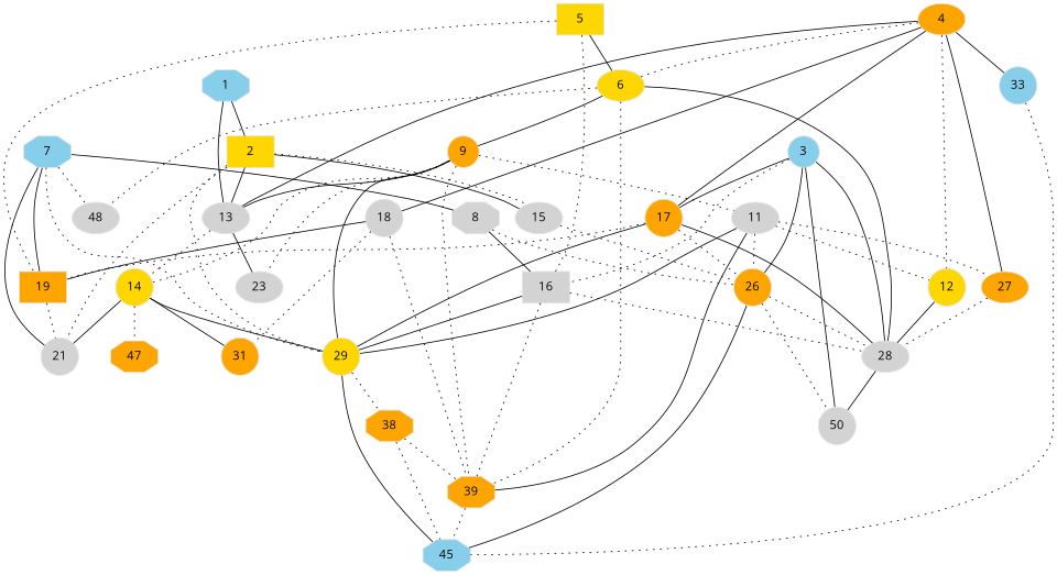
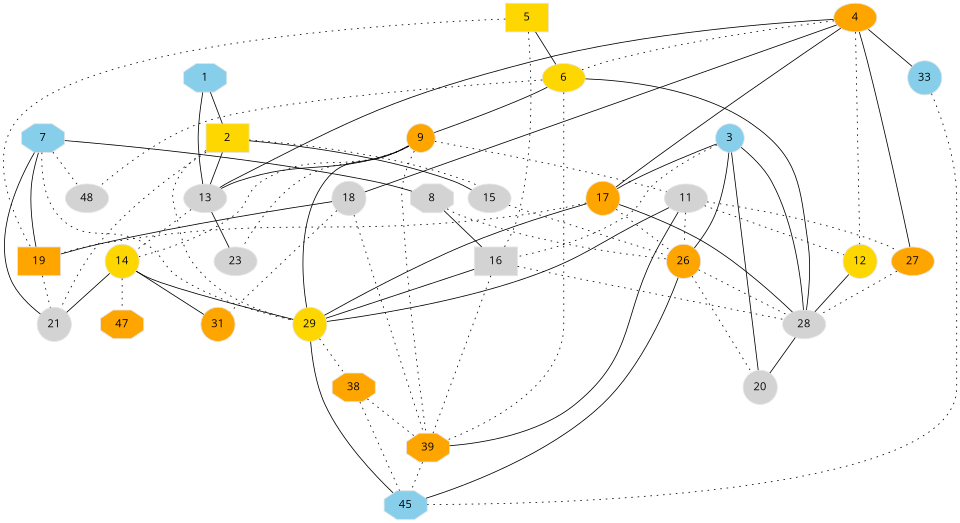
  graph {
    fontname="Open Sans"
    node [color=gray90 fillcolor=lightgrey fontname="Open Sans" shape=circle style=filled]
    edge [fontname="Open Sans" style=dotted]
    2 [fillcolor=gold shape=box super="+32"]
    13 [shape=ellipse super="+20"]
    15 [shape=ellipse]
    21
    29 [fillcolor=gold super="+44"]
    1 [fillcolor=skyblue shape=octagon]
    14 [fillcolor=gold super="+34"]
    23 [shape=ellipse]
    26 [fillcolor=orange super="+37"]
    45 [fillcolor=skyblue shape=octagon super="+49"]
    38 [fillcolor=orange shape=octagon]
    3 [fillcolor=skyblue super="+24"]
    16 [shape=box super="+36"]
    17 [fillcolor=orange super="+22"]
    28 [shape=ellipse super="+41"]
-   50
+   50 [label=20]
    39 [fillcolor=orange shape=octagon super="+43"]
    19 [fillcolor=orange shape=box super="+35"]
    4 [fillcolor=orange shape=ellipse super="+46"]
    6 [fillcolor=gold shape=ellipse super="+30"]
    12 [fillcolor=gold]
    18
    27 [fillcolor=orange shape=ellipse]
    33 [fillcolor=skyblue super="+42"]
    9 [fillcolor=orange super="+25"]
    48 [shape=ellipse]
    31 [fillcolor=orange]
    5 [fillcolor=gold shape=box]
    11 [shape=ellipse super="+40"]
    7 [fillcolor=skyblue shape=octagon super="+10"]
    8 [shape=octagon]
    47 [fillcolor=orange shape=octagon]
    2 -- 13 [style=solid]
    2 -- 15 [style=solid]
    2 -- 15
    2 -- 21
    2 -- 29
    13 -- 14
    13 -- 23 [style=solid]
    15 -- 26
    29 -- 45 [style=solid weight=2]
    29 -- 38
    1 -- 2 [style=solid]
    1 -- 13 [style=solid]
    14 -- 21 [style=solid]
    14 -- 29 [style=solid]
    14 -- 31 [style=solid]
    14 -- 47 [weight=2]
    26 -- 45 [style=solid]
    26 -- 28
    26 -- 50
    38 -- 45
    38 -- 39
    3 -- 26 [style=solid]
    3 -- 16
    3 -- 17 [style=solid]
    3 -- 28 [style=solid]
    3 -- 50 [style=solid]
    16 -- 29 [style=solid]
    16 -- 28
    16 -- 39
    17 -- 29 [style=solid]
    17 -- 26
    17 -- 28 [style=solid]
    17 -- 19
    28 -- 50 [style=solid]
    39 -- 45
    19 -- 21
    4 -- 13 [style=solid]
    4 -- 17 [style=solid]
    4 -- 6
    4 -- 12
    4 -- 18 [style=solid]
    4 -- 27 [style=solid weight=2]
    4 -- 33 [style=solid weight=2]
    6 -- 28 [style=solid]
    6 -- 39
    6 -- 9 [style=solid]
    6 -- 48
    12 -- 28 [style=solid]
    18 -- 39
    18 -- 19 [style=solid]
    18 -- 31
    27 -- 28
    33 -- 45
    9 -- 13 [style=solid]
    9 -- 29 [style=solid]
    9 -- 14
    9 -- 23
    9 -- 39
    9 -- 11
    5 -- 16
    5 -- 19
    5 -- 6 [style=solid weight=2]
    11 -- 29 [style=solid]
    11 -- 26
    11 -- 39 [style=solid]
    11 -- 12
    11 -- 27
    7 -- 21 [style=solid]
    7 -- 29
    7 -- 19 [style=solid]
    7 -- 48
    7 -- 8 [style=solid]
    8 -- 26
    8 -- 16 [style=solid]
  }
